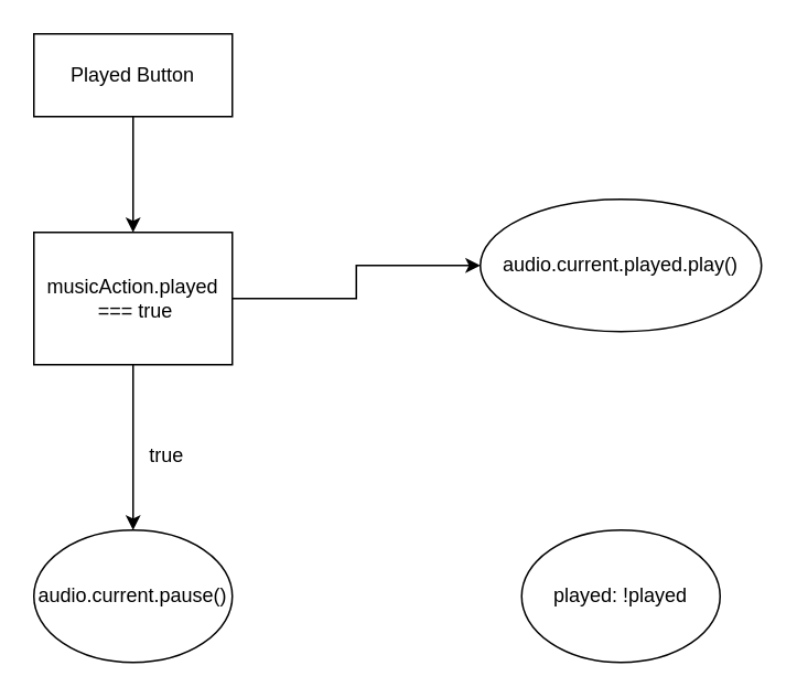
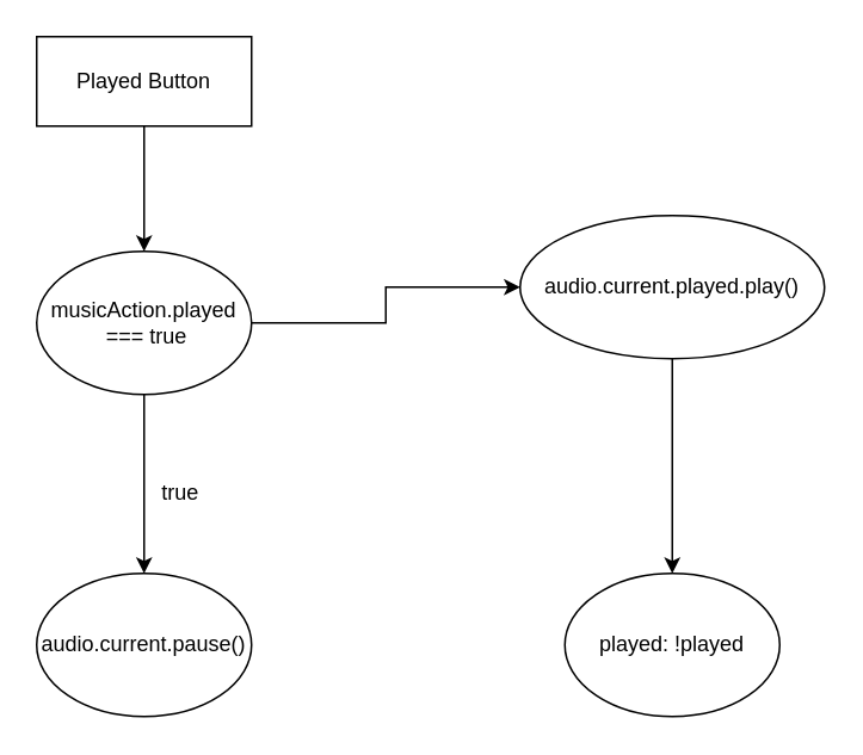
  <mxCell id="0" />
  <mxCell id="1" parent="0" />
  <mxCell id="2" style="edgeStyle=orthogonalEdgeStyle;rounded=0;orthogonalLoop=1;jettySize=auto;html=1;" edge="1" parent="1" source="3" target="6"><mxGeometry relative="1" as="geometry" /></mxCell>
  <mxCell id="3" value="Played Button&lt;br&gt;" style="rounded=0;whiteSpace=wrap;html=1;" vertex="1" parent="1"><mxGeometry x="20" y="20" width="120" height="50" as="geometry" /></mxCell>
  <mxCell id="4" style="edgeStyle=orthogonalEdgeStyle;rounded=0;orthogonalLoop=1;jettySize=auto;html=1;entryX=0;entryY=0.5;entryDx=0;entryDy=0;" edge="1" parent="1" source="6" target="9"><mxGeometry relative="1" as="geometry" /></mxCell>
  <mxCell id="5" style="edgeStyle=orthogonalEdgeStyle;rounded=0;orthogonalLoop=1;jettySize=auto;html=1;" edge="1" parent="1" source="6" target="7"><mxGeometry relative="1" as="geometry" /></mxCell>
- <mxCell id="6" value="musicAction.played&lt;br&gt;&amp;nbsp;=== true" style="whiteSpace=wrap;html=1;rounded=0;" vertex="1" parent="1"><mxGeometry x="20" y="140" width="120" height="80" as="geometry" /></mxCell>
+ <mxCell id="6" value="musicAction.played&lt;br&gt;&amp;nbsp;=== true" style="ellipse;whiteSpace=wrap;html=1;" vertex="1" parent="1"><mxGeometry x="20" y="140" width="120" height="80" as="geometry" /></mxCell>
  <mxCell id="7" value="audio.current.pause()" style="ellipse;whiteSpace=wrap;html=1;" vertex="1" parent="1"><mxGeometry x="20" y="320" width="120" height="80" as="geometry" /></mxCell>
+ <mxCell id="8" style="rounded=0;orthogonalLoop=1;jettySize=auto;html=1;horizontal=1;edgeStyle=orthogonalEdgeStyle;" edge="1" parent="1" source="9" target="11"><mxGeometry relative="1" as="geometry" /></mxCell>
  <mxCell id="9" value="audio.current.played.play()" style="ellipse;whiteSpace=wrap;html=1;" vertex="1" parent="1"><mxGeometry x="290" y="120" width="170" height="80" as="geometry" /></mxCell>
  <mxCell id="10" value="true&lt;br&gt;" style="text;html=1;align=center;verticalAlign=middle;resizable=0;points=[];autosize=1;strokeColor=none;fillColor=none;" vertex="1" parent="1"><mxGeometry x="80" y="260" width="40" height="30" as="geometry" /></mxCell>
  <mxCell id="11" value="played: !played" style="ellipse;whiteSpace=wrap;html=1;" vertex="1" parent="1"><mxGeometry x="315" y="320" width="120" height="80" as="geometry" /></mxCell>
